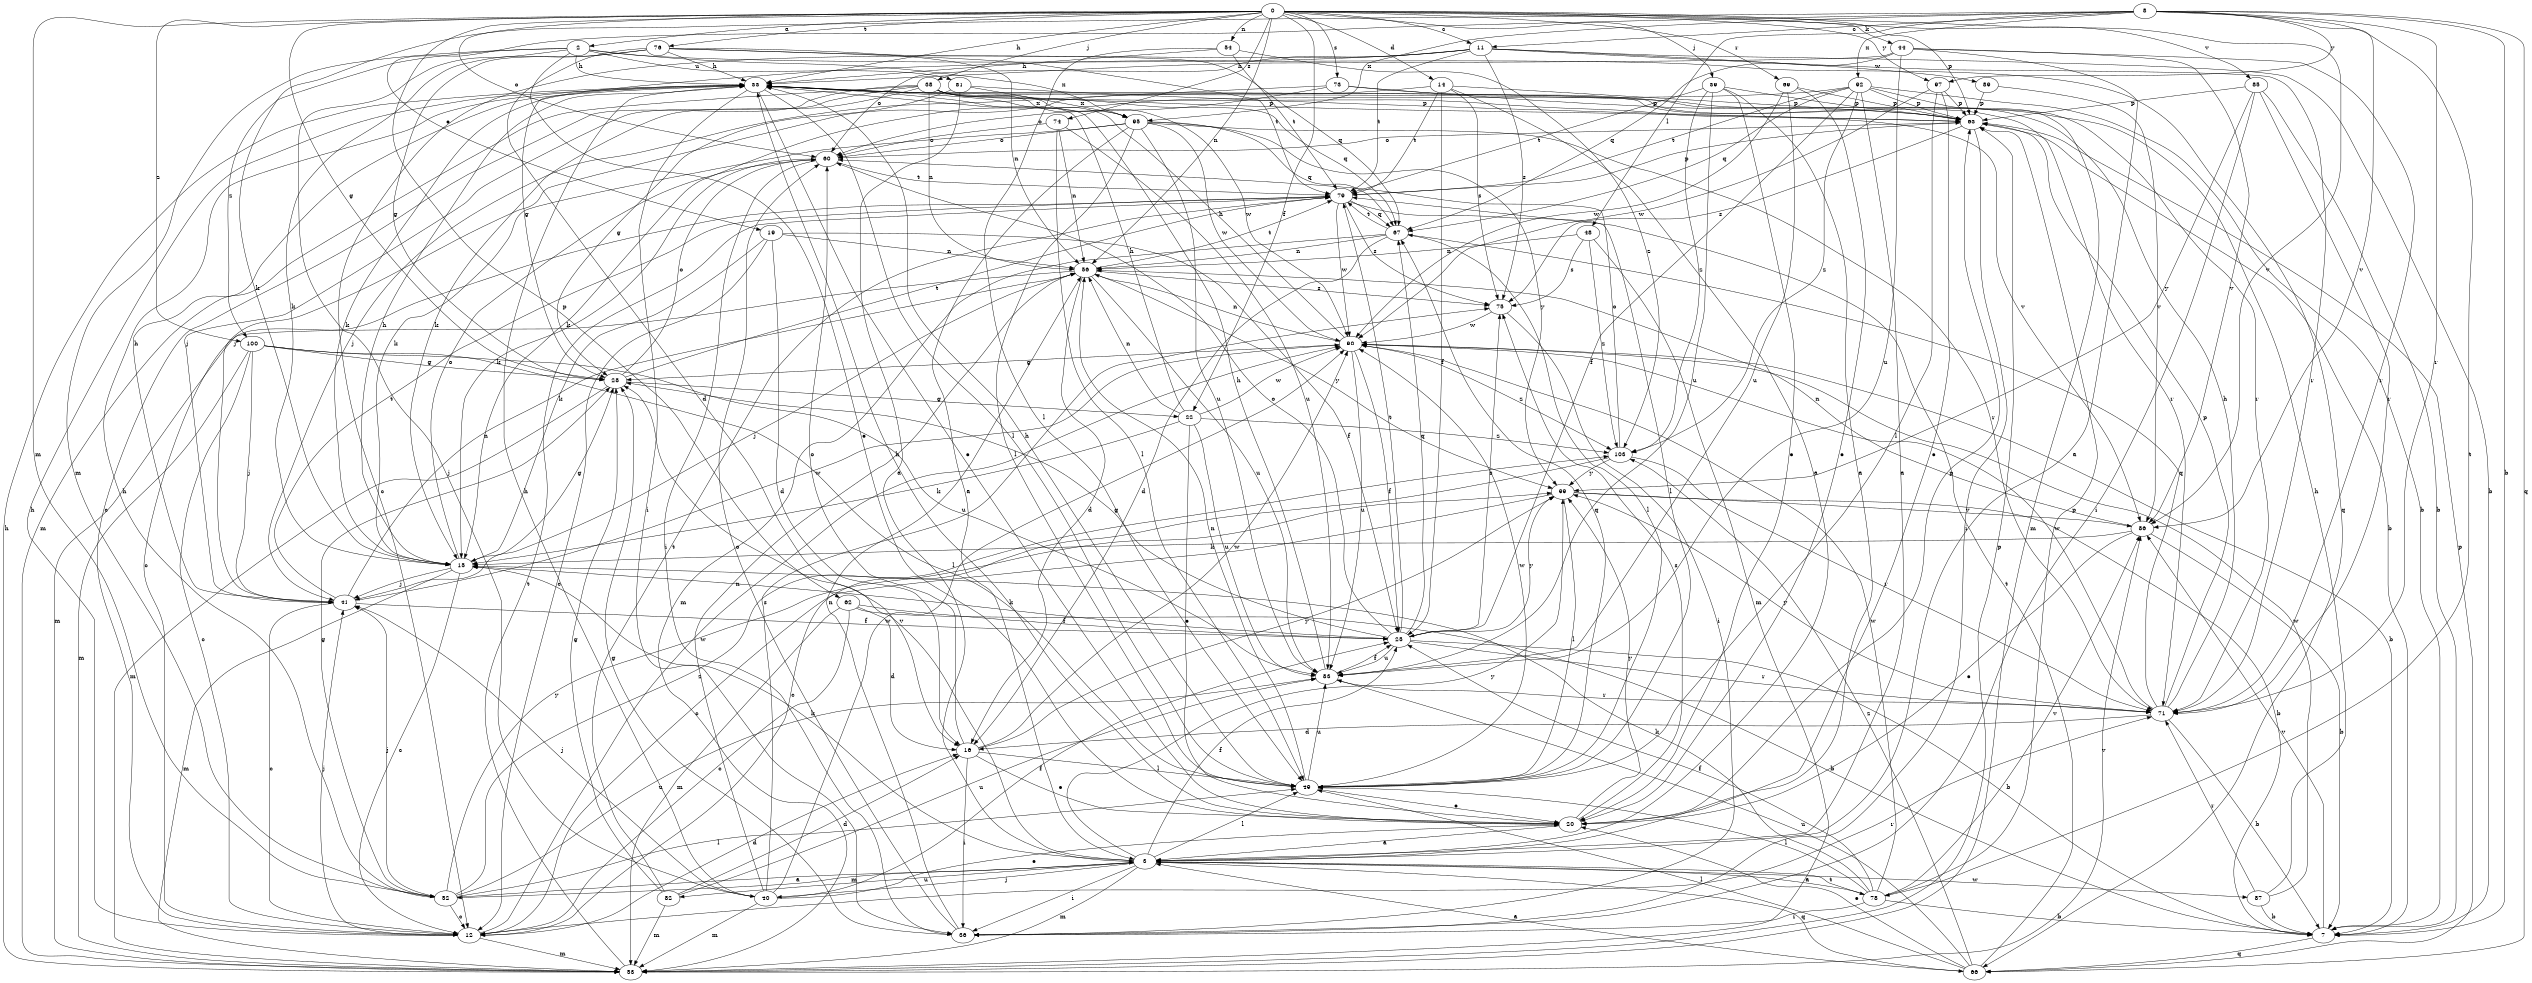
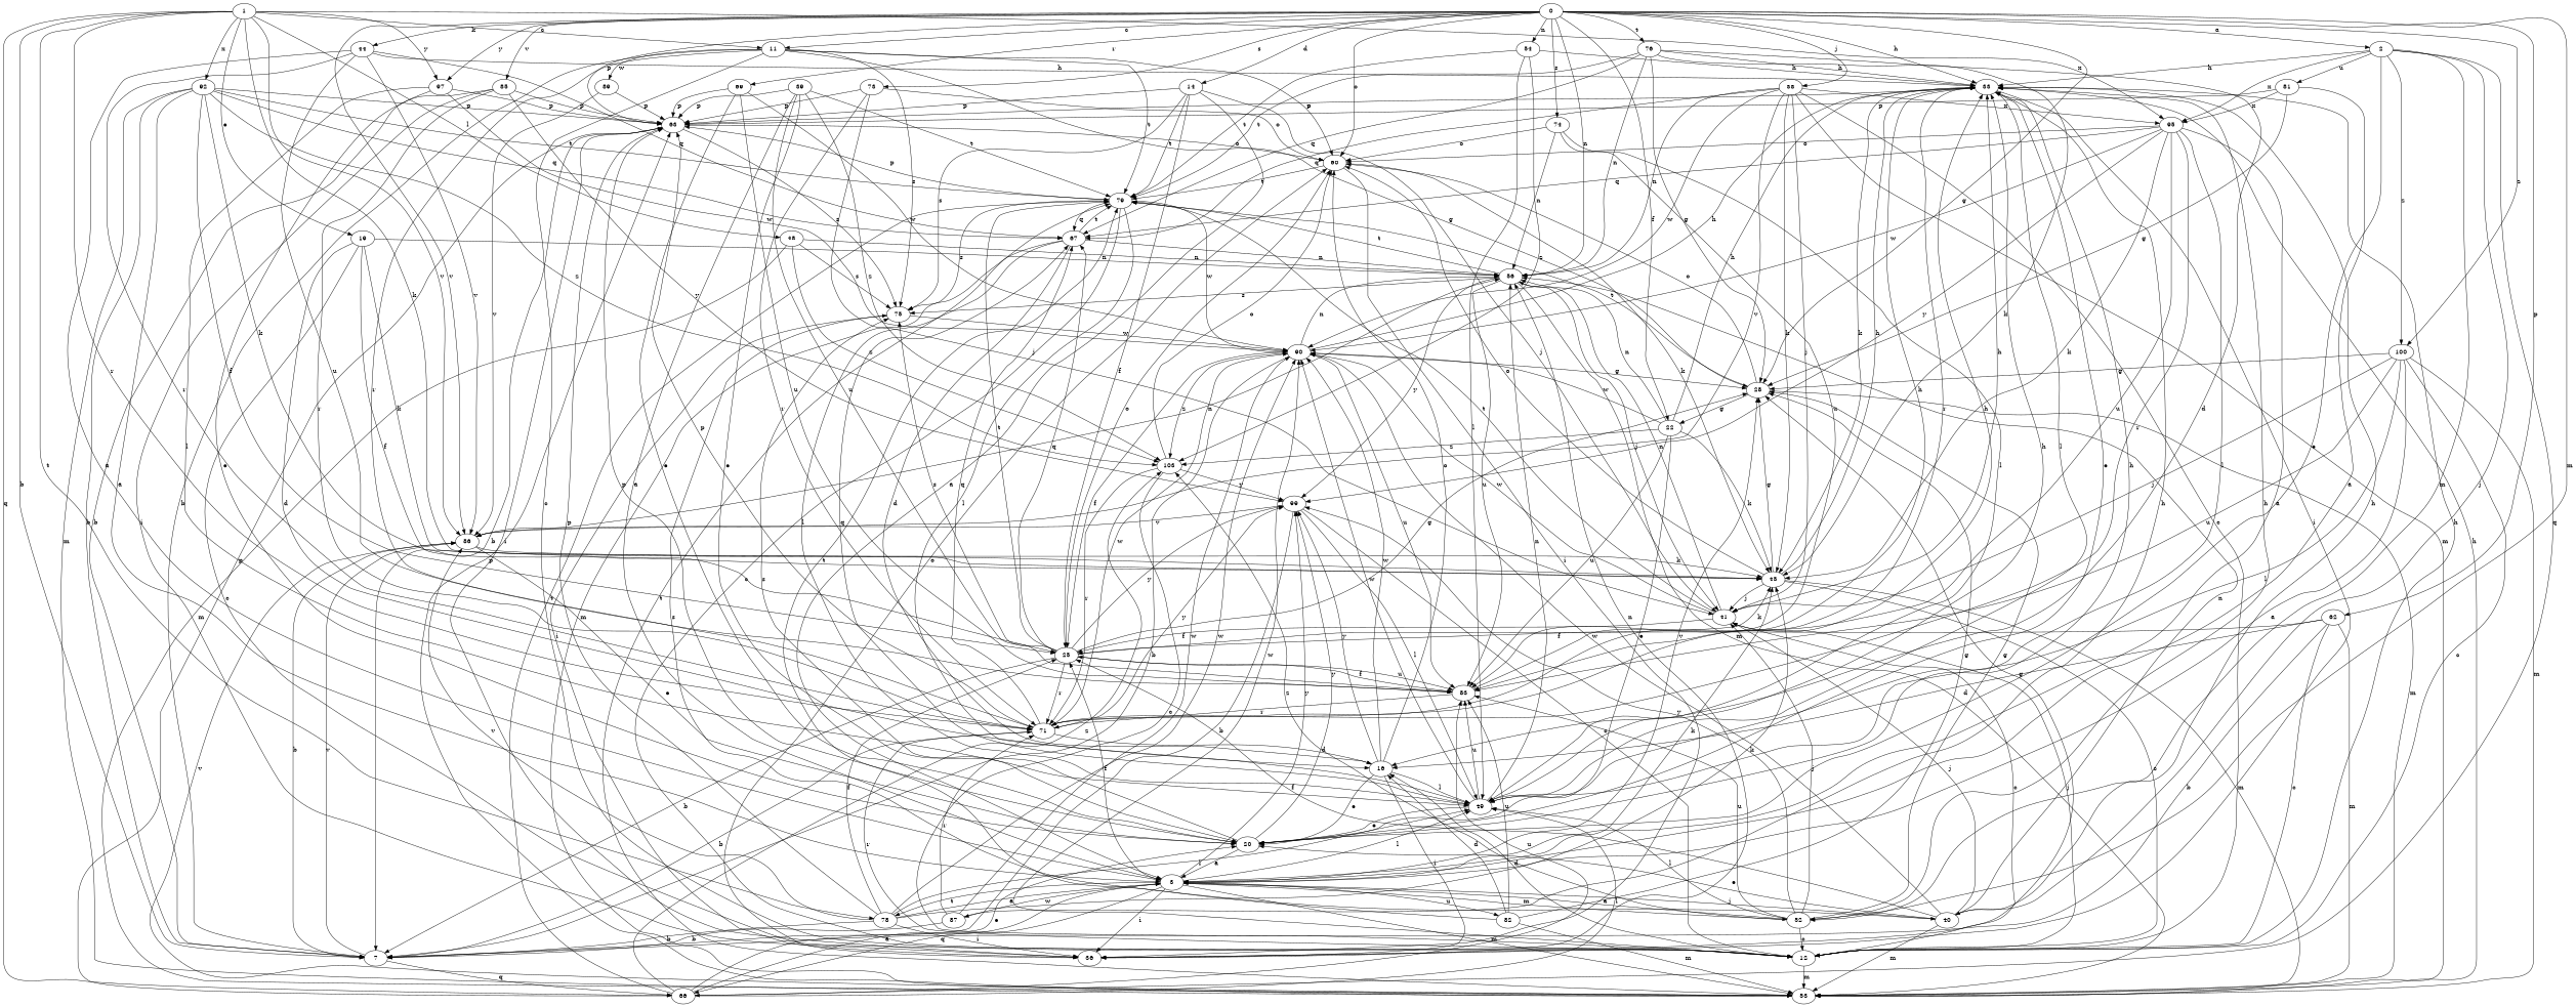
  strict digraph {
    0
    2
    11
    14
    22
    28
    33
    38
    39
    44
    52
    54
    56
    60
    62
    63
    69
    73
    74
    76
    85
    86
    97
    100
    66
    95
    20
    40
    81
    7
    71
    12
    75
    79
    89
    25
    3
    41
-   45 [label=15]
+   45
    90
    83
    103
    53
    36
    49
    67
    99
    16
-   1 [label=8]
+   1
    19
    48
    78
    92
    82
    87
    0 -> 2 [label=a]
    0 -> 11 [label=c]
    0 -> 14 [label=d]
    0 -> 22 [label=f]
    0 -> 28 [label=g]
    0 -> 33 [label=h]
    0 -> 38 [label=j]
-   0 -> 39 [label=j]
    0 -> 44 [label=k]
    0 -> 52 [label=m]
    0 -> 54 [label=n]
    0 -> 56 [label=n]
    0 -> 60 [label=o]
    0 -> 62 [label=p]
    0 -> 63 [label=p]
    0 -> 69 [label=r]
    0 -> 73 [label=s]
    0 -> 74 [label=s]
    0 -> 76 [label=t]
    0 -> 85 [label=v]
    0 -> 86 [label=v]
    0 -> 97 [label=y]
    0 -> 100 [label=z]
    2 -> 33 [label=h]
    2 -> 52 [label=m]
    2 -> 100 [label=z]
    2 -> 66 [label=q]
    2 -> 95 [label=x]
    2 -> 20 [label=e]
    2 -> 40 [label=j]
    2 -> 81 [label=u]
    11 -> 28 [label=g]
    11 -> 60 [label=o]
    11 -> 7 [label=b]
    11 -> 71 [label=r]
    11 -> 12 [label=c]
    11 -> 75 [label=s]
    11 -> 79 [label=t]
    11 -> 89 [label=w]
    14 -> 63 [label=p]
    14 -> 75 [label=s]
    14 -> 79 [label=t]
    14 -> 25 [label=f]
    14 -> 3 [label=a]
    14 -> 41 [label=j]
    22 -> 33 [label=h]
    22 -> 56 [label=n]
    22 -> 20 [label=e]
    22 -> 45 [label=k]
    22 -> 90 [label=w]
    22 -> 83 [label=u]
    22 -> 103 [label=z]
    28 -> 22 [label=g]
    28 -> 60 [label=o]
    28 -> 79 [label=t]
    28 -> 53 [label=m]
    33 -> 63 [label=p]
    33 -> 20 [label=e]
    33 -> 71 [label=r]
    33 -> 45 [label=k]
    33 -> 36 [label=i]
    33 -> 49 [label=l]
    38 -> 56 [label=n]
    38 -> 86 [label=v]
    38 -> 95 [label=x]
    38 -> 12 [label=c]
    38 -> 41 [label=j]
    38 -> 45 [label=k]
    38 -> 90 [label=w]
    38 -> 53 [label=m]
    38 -> 67 [label=q]
    39 -> 63 [label=p]
    39 -> 20 [label=e]
    39 -> 79 [label=t]
    39 -> 3 [label=a]
    39 -> 83 [label=u]
    39 -> 103 [label=z]
    44 -> 33 [label=h]
    44 -> 86 [label=v]
    44 -> 71 [label=r]
    44 -> 3 [label=a]
    44 -> 83 [label=u]
    44 -> 67 [label=q]
    52 -> 28 [label=g]
    52 -> 33 [label=h]
    52 -> 12 [label=c]
    52 -> 3 [label=a]
    52 -> 41 [label=j]
    52 -> 83 [label=u]
    52 -> 103 [label=z]
    52 -> 49 [label=l]
    52 -> 99 [label=y]
    54 -> 33 [label=h]
    54 -> 79 [label=t]
    54 -> 103 [label=z]
    54 -> 49 [label=l]
    56 -> 75 [label=s]
    56 -> 79 [label=t]
    56 -> 41 [label=j]
    56 -> 83 [label=u]
    56 -> 53 [label=m]
    56 -> 99 [label=y]
-   56 -> 16 [label=d]
    60 -> 79 [label=t]
    60 -> 45 [label=k]
    60 -> 36 [label=i]
    62 -> 7 [label=b]
    62 -> 12 [label=c]
    62 -> 25 [label=f]
    62 -> 53 [label=m]
    62 -> 16 [label=d]
    63 -> 60 [label=o]
    63 -> 7 [label=b]
    63 -> 75 [label=s]
    63 -> 36 [label=i]
    69 -> 63 [label=p]
    69 -> 20 [label=e]
    69 -> 90 [label=w]
    69 -> 83 [label=u]
    73 -> 60 [label=o]
    73 -> 63 [label=p]
    73 -> 71 [label=r]
    73 -> 41 [label=j]
    74 -> 56 [label=n]
    74 -> 60 [label=o]
    74 -> 83 [label=u]
    74 -> 49 [label=l]
    76 -> 28 [label=g]
    76 -> 33 [label=h]
    76 -> 56 [label=n]
    76 -> 79 [label=t]
    76 -> 45 [label=k]
    76 -> 67 [label=q]
    76 -> 16 [label=d]
    85 -> 63 [label=p]
    85 -> 7 [label=b]
    85 -> 71 [label=r]
    85 -> 36 [label=i]
    85 -> 99 [label=y]
    86 -> 56 [label=n]
    86 -> 20 [label=e]
    86 -> 7 [label=b]
    86 -> 45 [label=k]
    97 -> 63 [label=p]
    97 -> 20 [label=e]
    97 -> 90 [label=w]
    97 -> 49 [label=l]
    100 -> 28 [label=g]
    100 -> 12 [label=c]
+   100 -> 3 [label=a]
    100 -> 41 [label=j]
    100 -> 83 [label=u]
    100 -> 53 [label=m]
    100 -> 49 [label=l]
    66 -> 63 [label=p]
    66 -> 20 [label=e]
    66 -> 79 [label=t]
    66 -> 3 [label=a]
    66 -> 83 [label=u]
    66 -> 103 [label=z]
    66 -> 49 [label=l]
    95 -> 60 [label=o]
    95 -> 71 [label=r]
    95 -> 3 [label=a]
    95 -> 45 [label=k]
    95 -> 90 [label=w]
    95 -> 83 [label=u]
    95 -> 49 [label=l]
    95 -> 67 [label=q]
    95 -> 99 [label=y]
    20 -> 33 [label=h]
    20 -> 63 [label=p]
    20 -> 75 [label=s]
    20 -> 3 [label=a]
    20 -> 99 [label=y]
    40 -> 33 [label=h]
    40 -> 56 [label=n]
    40 -> 20 [label=e]
    40 -> 75 [label=s]
    40 -> 25 [label=f]
    40 -> 41 [label=j]
    40 -> 90 [label=w]
    40 -> 53 [label=m]
    81 -> 28 [label=g]
    81 -> 63 [label=p]
    81 -> 95 [label=x]
    81 -> 3 [label=a]
    7 -> 86 [label=v]
    7 -> 66 [label=q]
    71 -> 33 [label=h]
    71 -> 63 [label=p]
    71 -> 7 [label=b]
    71 -> 90 [label=w]
    71 -> 67 [label=q]
    71 -> 99 [label=y]
    71 -> 16 [label=d]
    12 -> 33 [label=h]
    12 -> 71 [label=r]
    12 -> 41 [label=j]
    12 -> 90 [label=w]
    12 -> 53 [label=m]
    12 -> 16 [label=d]
    75 -> 90 [label=w]
    75 -> 36 [label=i]
    79 -> 63 [label=p]
    79 -> 12 [label=c]
    79 -> 75 [label=s]
    79 -> 90 [label=w]
    79 -> 49 [label=l]
    79 -> 67 [label=q]
    89 -> 63 [label=p]
    89 -> 86 [label=v]
    25 -> 28 [label=g]
    25 -> 60 [label=o]
    25 -> 7 [label=b]
    25 -> 71 [label=r]
    25 -> 75 [label=s]
    25 -> 79 [label=t]
    25 -> 45 [label=k]
    25 -> 83 [label=u]
    25 -> 67 [label=q]
    25 -> 99 [label=y]
    3 -> 28 [label=v]
    3 -> 52 [label=m]
    3 -> 66 [label=q]
    3 -> 40 [label=j]
    3 -> 25 [label=f]
    3 -> 45 [label=k]
    3 -> 53 [label=m]
    3 -> 36 [label=i]
    3 -> 49 [label=l]
    3 -> 99 [label=y]
    3 -> 78 [label=t]
    3 -> 82 [label=u]
    3 -> 87 [label=w]
    41 -> 33 [label=h]
    41 -> 56 [label=n]
    41 -> 12 [label=c]
    41 -> 79 [label=t]
    41 -> 25 [label=f]
    41 -> 90 [label=w]
    45 -> 28 [label=g]
    45 -> 33 [label=h]
    45 -> 60 [label=o]
    45 -> 12 [label=c]
    45 -> 41 [label=j]
    45 -> 53 [label=m]
    90 -> 28 [label=g]
    90 -> 33 [label=h]
    90 -> 56 [label=n]
    90 -> 7 [label=b]
    90 -> 25 [label=f]
    90 -> 83 [label=u]
    90 -> 103 [label=z]
    83 -> 33 [label=h]
    83 -> 71 [label=r]
    83 -> 25 [label=f]
    103 -> 60 [label=o]
    103 -> 71 [label=r]
    103 -> 12 [label=c]
    103 -> 99 [label=y]
    53 -> 33 [label=h]
    53 -> 63 [label=p]
    53 -> 86 [label=v]
    53 -> 79 [label=t]
    36 -> 28 [label=g]
    36 -> 56 [label=n]
    36 -> 60 [label=o]
    49 -> 33 [label=h]
    49 -> 56 [label=n]
    49 -> 20 [label=e]
    49 -> 90 [label=w]
    49 -> 83 [label=u]
    49 -> 67 [label=q]
    67 -> 56 [label=n]
    67 -> 79 [label=t]
    67 -> 53 [label=m]
    67 -> 49 [label=l]
    67 -> 16 [label=d]
    99 -> 86 [label=v]
    99 -> 7 [label=b]
    99 -> 12 [label=c]
    99 -> 49 [label=l]
    16 -> 60 [label=o]
    16 -> 20 [label=e]
    16 -> 90 [label=w]
    16 -> 36 [label=i]
    16 -> 49 [label=l]
    16 -> 99 [label=y]
    1 -> 11 [label=c]
    1 -> 86 [label=v]
    1 -> 97 [label=y]
    1 -> 66 [label=q]
    1 -> 95 [label=x]
    1 -> 7 [label=b]
    1 -> 71 [label=r]
    1 -> 45 [label=k]
    1 -> 19 [label=e]
    1 -> 48 [label=l]
    1 -> 78 [label=t]
    1 -> 92 [label=x]
    19 -> 56 [label=n]
    19 -> 12 [label=c]
    19 -> 25 [label=f]
    19 -> 45 [label=k]
    19 -> 16 [label=d]
    48 -> 56 [label=n]
    48 -> 75 [label=s]
    48 -> 103 [label=z]
    48 -> 53 [label=m]
    78 -> 63 [label=p]
    78 -> 86 [label=v]
    78 -> 7 [label=b]
    78 -> 25 [label=f]
    78 -> 3 [label=a]
    78 -> 45 [label=k]
    78 -> 90 [label=w]
    78 -> 36 [label=i]
    78 -> 49 [label=l]
    92 -> 63 [label=p]
    92 -> 7 [label=b]
    92 -> 79 [label=t]
    92 -> 25 [label=f]
    92 -> 3 [label=a]
    92 -> 45 [label=k]
    92 -> 103 [label=z]
    92 -> 53 [label=m]
    92 -> 67 [label=q]
    82 -> 28 [label=g]
    82 -> 79 [label=t]
    82 -> 83 [label=u]
    82 -> 53 [label=m]
    82 -> 16 [label=d]
    87 -> 33 [label=h]
    87 -> 7 [label=b]
    87 -> 71 [label=r]
    87 -> 90 [label=w]
  }
